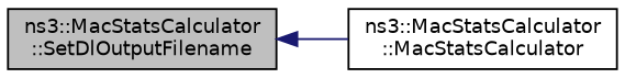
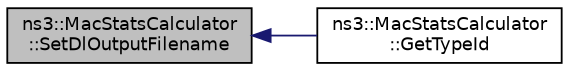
  digraph {
    rankdir=LR
    node [color=black fontname=Helvetica fontsize=10 shape=record style=filled]
    n1 [fillcolor=grey75 fontcolor=black height=0.2 label="ns3::MacStatsCalculator\l::SetDlOutputFilename" width=0.4]
-   n2 [fillcolor=white height=0.2 label="ns3::MacStatsCalculator\l::MacStatsCalculator" width=0.4]
+   n2 [fillcolor=white height=0.2 label="ns3::MacStatsCalculator\l::GetTypeId" width=0.4]
    n1 -> n2 [color=midnightblue dir=back fontname=Helvetica fontsize=10 labelfontname=Helvetica labelfontsize=10 style=solid]
  }
